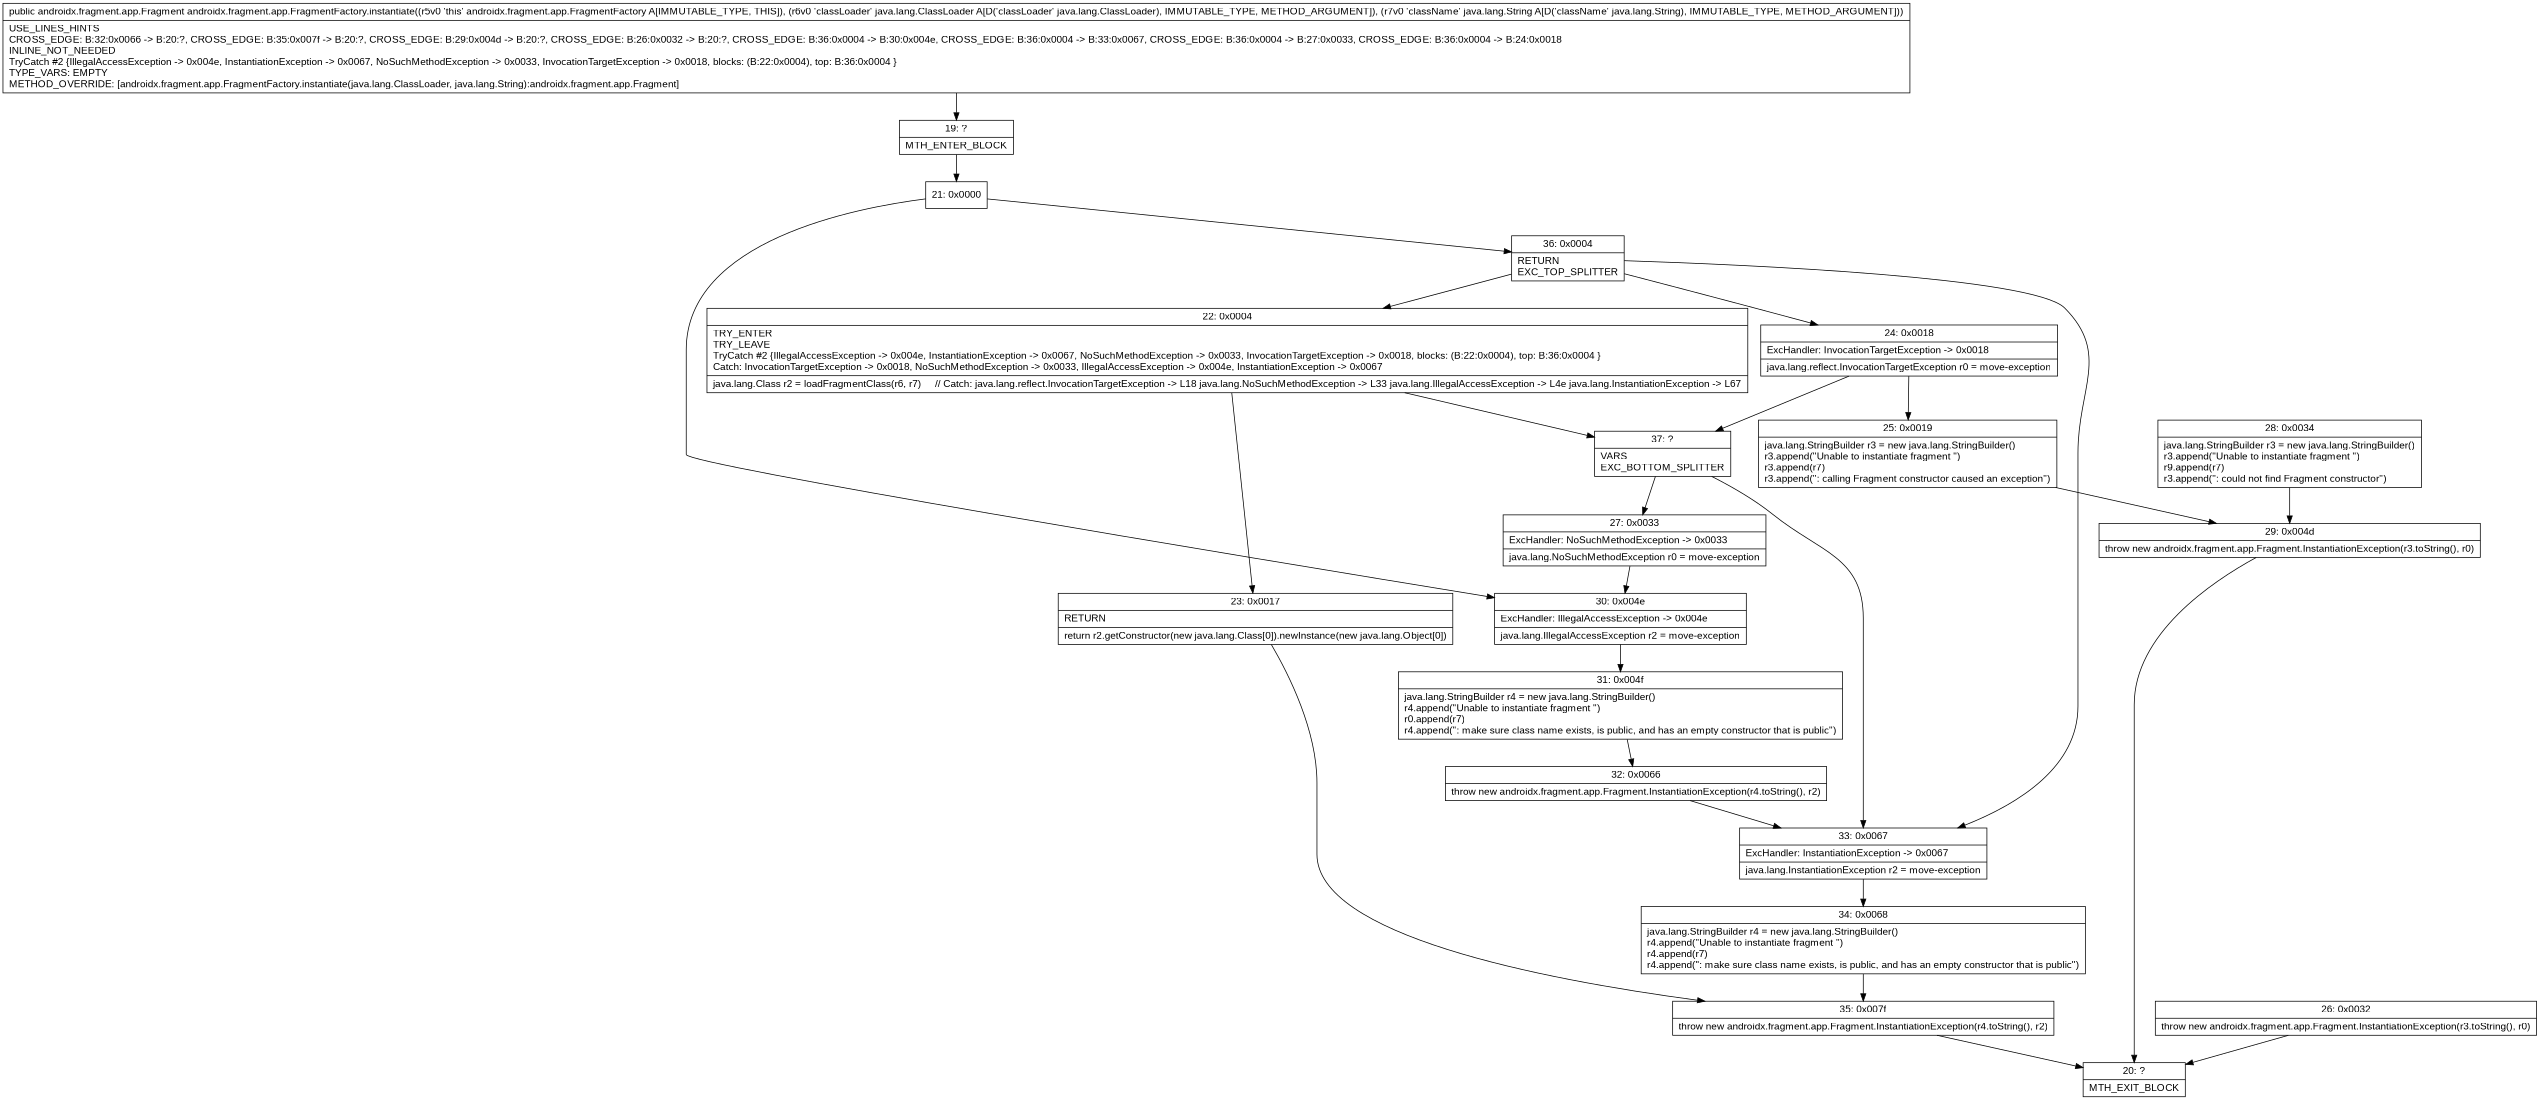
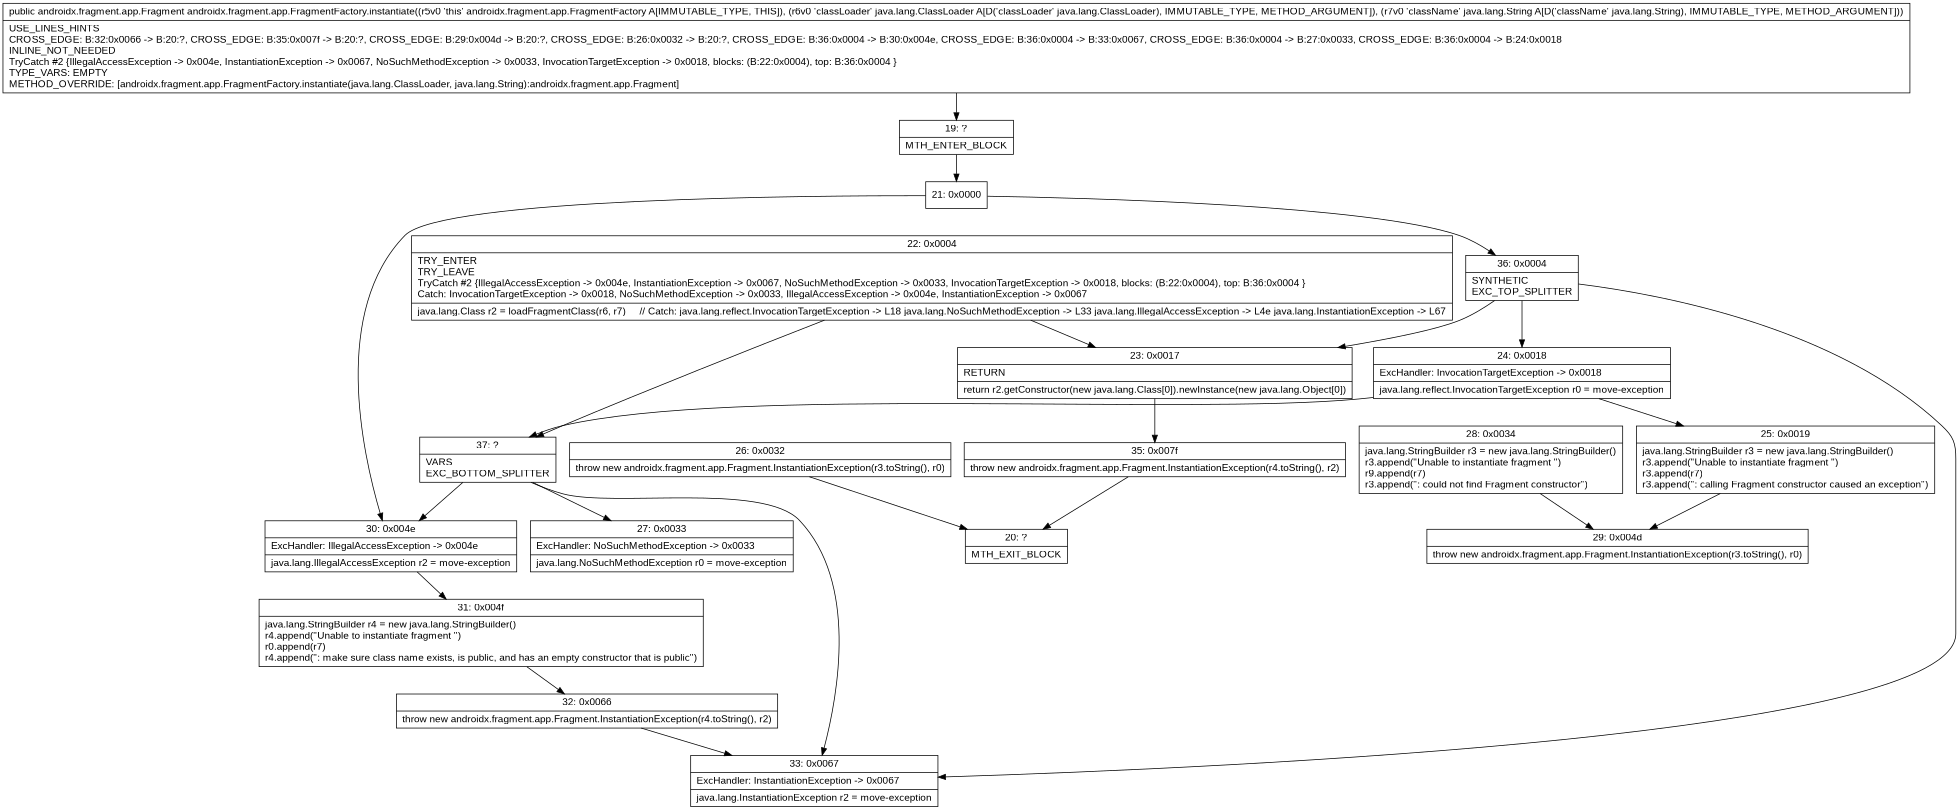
  digraph {
    fontname="Liberation Sans"
    node [fontname="Liberation Sans" shape=record]
    edge [fontname="Liberation Sans"]
    n1 [label="{19\:\ ?|MTH_ENTER_BLOCK\l}"]
    n2 [label="{21\:\ 0x0000}"]
-   n3 [label="{36\:\ 0x0004|RETURN\lEXC_TOP_SPLITTER\l}"]
+   n3 [label="{36\:\ 0x0004|SYNTHETIC\lEXC_TOP_SPLITTER\l}"]
    n4 [label="{30\:\ 0x004e|ExcHandler: IllegalAccessException \-\> 0x004e\l|java.lang.IllegalAccessException r2 = move\-exception\l}"]
    n5 [label="{22\:\ 0x0004|TRY_ENTER\lTRY_LEAVE\lTryCatch #2 \{IllegalAccessException \-\> 0x004e, InstantiationException \-\> 0x0067, NoSuchMethodException \-\> 0x0033, InvocationTargetException \-\> 0x0018, blocks: (B:22:0x0004), top: B:36:0x0004 \}\lCatch: InvocationTargetException \-\> 0x0018, NoSuchMethodException \-\> 0x0033, IllegalAccessException \-\> 0x004e, InstantiationException \-\> 0x0067\l|java.lang.Class r2 = loadFragmentClass(r6, r7)     \/\/ Catch: java.lang.reflect.InvocationTargetException \-\> L18 java.lang.NoSuchMethodException \-\> L33 java.lang.IllegalAccessException \-\> L4e java.lang.InstantiationException \-\> L67\l}"]
    n6 [label="{33\:\ 0x0067|ExcHandler: InstantiationException \-\> 0x0067\l|java.lang.InstantiationException r2 = move\-exception\l}"]
    n7 [label="{24\:\ 0x0018|ExcHandler: InvocationTargetException \-\> 0x0018\l|java.lang.reflect.InvocationTargetException r0 = move\-exception\l}"]
    n8 [label="{23\:\ 0x0017|RETURN\l|return r2.getConstructor(new java.lang.Class[0]).newInstance(new java.lang.Object[0])\l}"]
    n9 [label="{37\:\ ?|VARS\lEXC_BOTTOM_SPLITTER\l}"]
    n10 [label="{31\:\ 0x004f|java.lang.StringBuilder r4 = new java.lang.StringBuilder()\lr4.append(\"Unable to instantiate fragment \")\lr0.append(r7)\lr4.append(\": make sure class name exists, is public, and has an empty constructor that is public\")\l}"]
-   n11 [label="{34\:\ 0x0068|java.lang.StringBuilder r4 = new java.lang.StringBuilder()\lr4.append(\"Unable to instantiate fragment \")\lr4.append(r7)\lr4.append(\": make sure class name exists, is public, and has an empty constructor that is public\")\l}"]
    n12 [label="{27\:\ 0x0033|ExcHandler: NoSuchMethodException \-\> 0x0033\l|java.lang.NoSuchMethodException r0 = move\-exception\l}"]
    n13 [label="{25\:\ 0x0019|java.lang.StringBuilder r3 = new java.lang.StringBuilder()\lr3.append(\"Unable to instantiate fragment \")\lr3.append(r7)\lr3.append(\": calling Fragment constructor caused an exception\")\l}"]
    n14 [label="{35\:\ 0x007f|throw new androidx.fragment.app.Fragment.InstantiationException(r4.toString(), r2)\l}"]
    n15 [label="{20\:\ ?|MTH_EXIT_BLOCK\l}"]
    n16 [label="{32\:\ 0x0066|throw new androidx.fragment.app.Fragment.InstantiationException(r4.toString(), r2)\l}"]
    n17 [label="{28\:\ 0x0034|java.lang.StringBuilder r3 = new java.lang.StringBuilder()\lr3.append(\"Unable to instantiate fragment \")\lr9.append(r7)\lr3.append(\": could not find Fragment constructor\")\l}"]
    n18 [label="{29\:\ 0x004d|throw new androidx.fragment.app.Fragment.InstantiationException(r3.toString(), r0)\l}"]
    n19 [label="{26\:\ 0x0032|throw new androidx.fragment.app.Fragment.InstantiationException(r3.toString(), r0)\l}"]
    n20 [label="{public androidx.fragment.app.Fragment androidx.fragment.app.FragmentFactory.instantiate((r5v0 'this' androidx.fragment.app.FragmentFactory A[IMMUTABLE_TYPE, THIS]), (r6v0 'classLoader' java.lang.ClassLoader A[D('classLoader' java.lang.ClassLoader), IMMUTABLE_TYPE, METHOD_ARGUMENT]), (r7v0 'className' java.lang.String A[D('className' java.lang.String), IMMUTABLE_TYPE, METHOD_ARGUMENT]))  | USE_LINES_HINTS\lCROSS_EDGE: B:32:0x0066 \-\> B:20:?, CROSS_EDGE: B:35:0x007f \-\> B:20:?, CROSS_EDGE: B:29:0x004d \-\> B:20:?, CROSS_EDGE: B:26:0x0032 \-\> B:20:?, CROSS_EDGE: B:36:0x0004 \-\> B:30:0x004e, CROSS_EDGE: B:36:0x0004 \-\> B:33:0x0067, CROSS_EDGE: B:36:0x0004 \-\> B:27:0x0033, CROSS_EDGE: B:36:0x0004 \-\> B:24:0x0018\lINLINE_NOT_NEEDED\lTryCatch #2 \{IllegalAccessException \-\> 0x004e, InstantiationException \-\> 0x0067, NoSuchMethodException \-\> 0x0033, InvocationTargetException \-\> 0x0018, blocks: (B:22:0x0004), top: B:36:0x0004 \}\lTYPE_VARS: EMPTY\lMETHOD_OVERRIDE: [androidx.fragment.app.FragmentFactory.instantiate(java.lang.ClassLoader, java.lang.String):androidx.fragment.app.Fragment]\l}"]
    n1 -> n2
    n2 -> n3
    n2 -> n4
-   n3 -> n5
+   n3 -> n8
    n3 -> n6
    n3 -> n7
    n4 -> n10
    n5 -> n8
    n5 -> n9
-   n6 -> n11
    n7 -> n9
    n7 -> n13
    n8 -> n14
-   n12 -> n4
+   n9 -> n4
    n9 -> n6
    n9 -> n12
    n10 -> n16
-   n11 -> n14
    n13 -> n18
    n14 -> n15
    n16 -> n6
    n17 -> n18
-   n18 -> n15
    n19 -> n15
    n20 -> n1
  }
